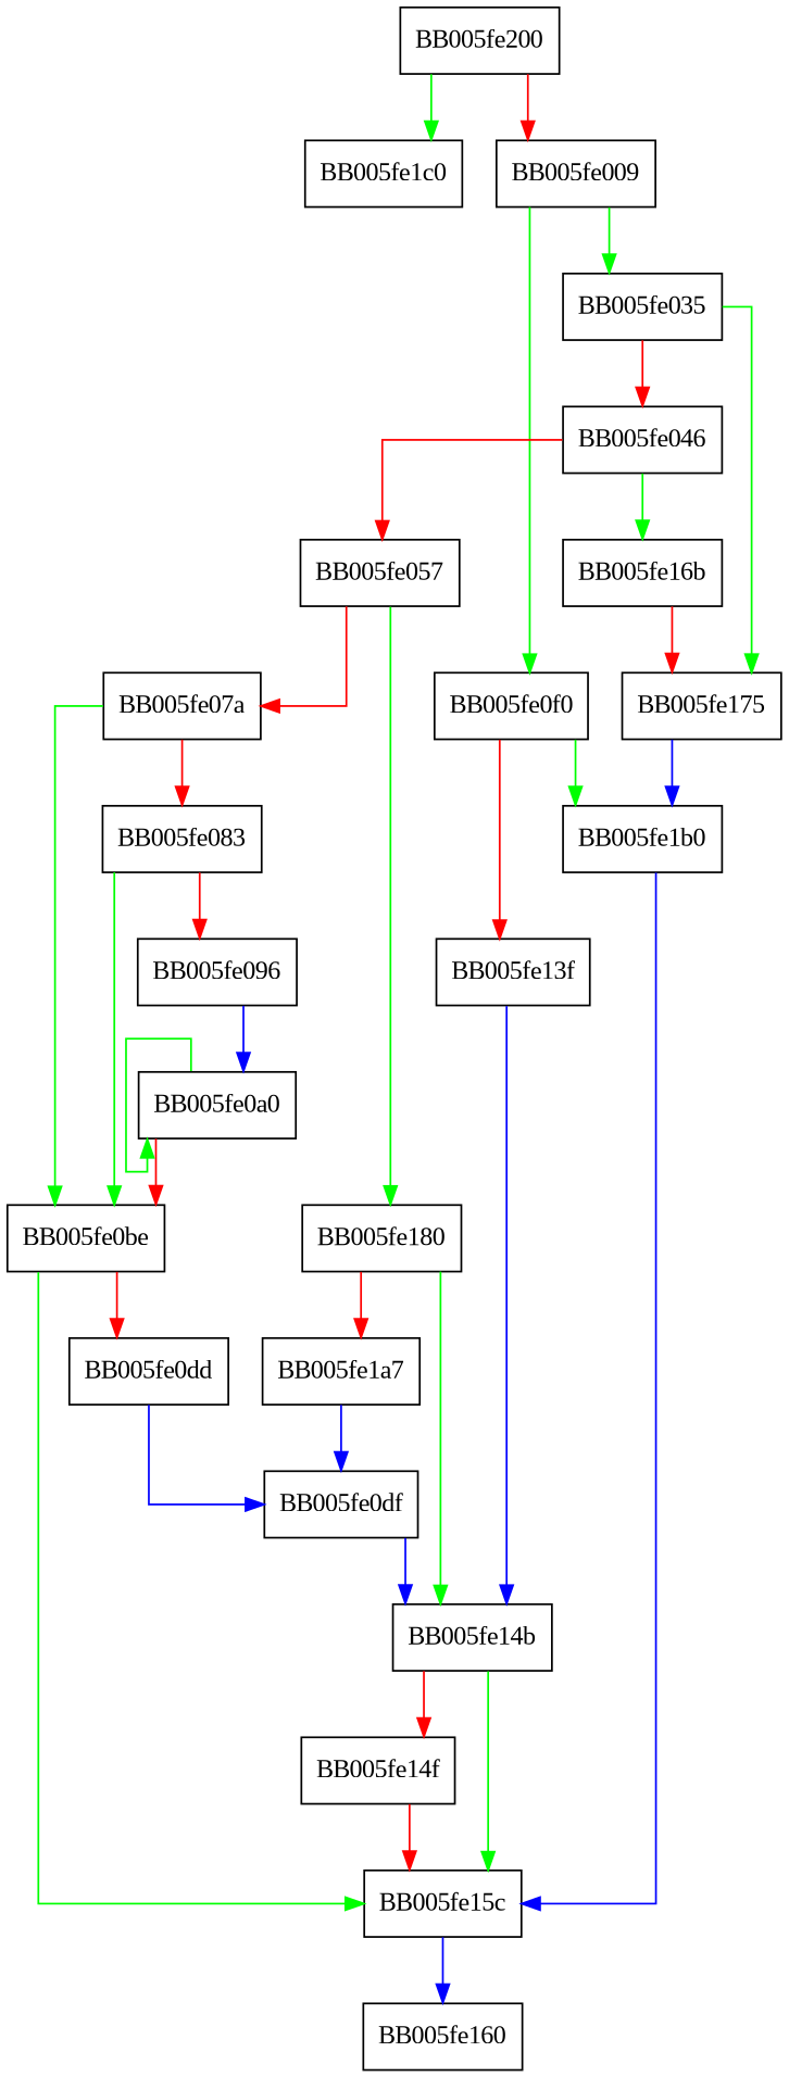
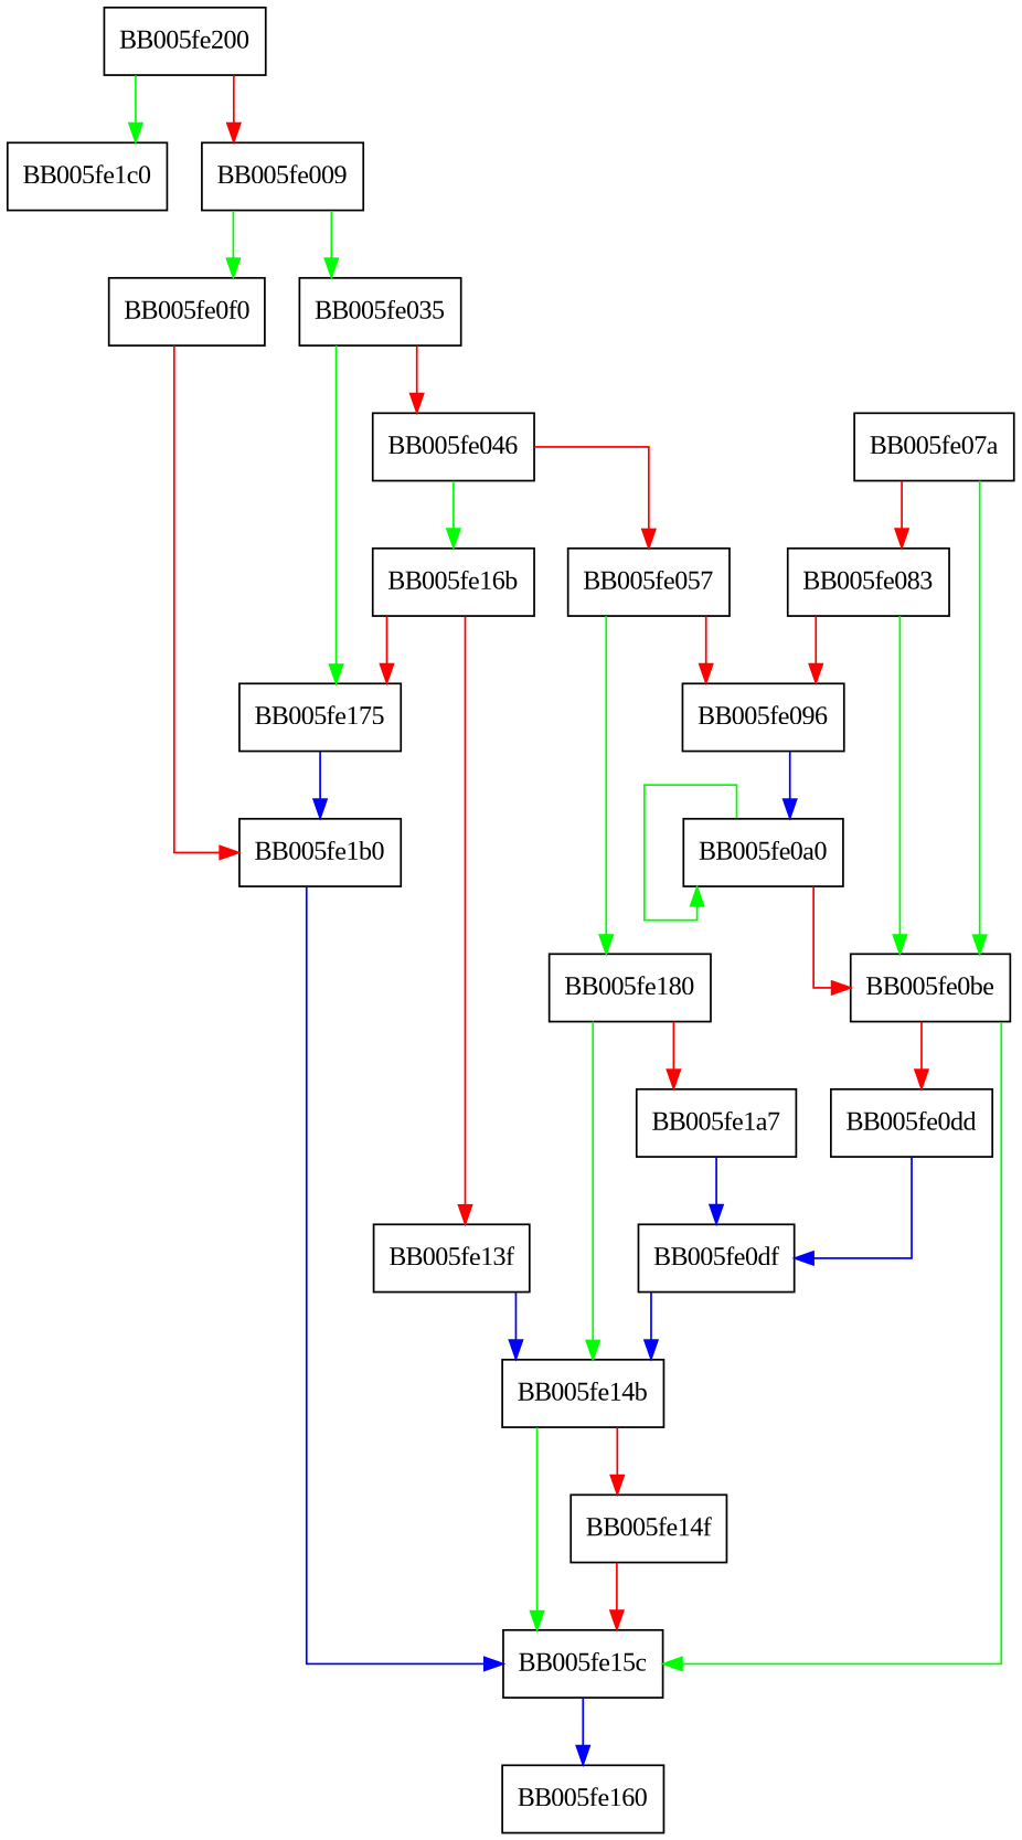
  digraph {
    fontname="Liberation Serif"
    splines=ortho
    node [fontname="Liberation Serif" shape=box]
    edge [color=green fontname="Liberation Serif"]
    n1 [label=BB005fe200]
    BB005fe1c0
    BB005fe009
    BB005fe0f0
    BB005fe035
    BB005fe1b0
    BB005fe13f
    BB005fe175
    BB005fe046
    BB005fe15c
    BB005fe14b
    BB005fe16b
    BB005fe057
    BB005fe180
    BB005fe07a
    BB005fe1a7
    BB005fe0be
    BB005fe083
    BB005fe14f
    BB005fe0df
    BB005fe0dd
    BB005fe096
    BB005fe160
    BB005fe0a0
    n1 -> BB005fe1c0
    n1 -> BB005fe009 [color=red]
    BB005fe009 -> BB005fe0f0
    BB005fe009 -> BB005fe035
-   BB005fe0f0 -> BB005fe1b0
-   BB005fe0f0 -> BB005fe13f [color=red]
+   BB005fe0f0 -> BB005fe1b0 [color=red]
+   BB005fe16b -> BB005fe13f [color=red]
    BB005fe035 -> BB005fe175
    BB005fe035 -> BB005fe046 [color=red]
    BB005fe1b0 -> BB005fe15c [color=blue]
    BB005fe13f -> BB005fe14b [color=blue]
    BB005fe175 -> BB005fe1b0 [color=blue]
    BB005fe046 -> BB005fe16b
    BB005fe046 -> BB005fe057 [color=red]
    BB005fe15c -> BB005fe160 [color=blue]
    BB005fe14b -> BB005fe15c
    BB005fe14b -> BB005fe14f [color=red]
    BB005fe16b -> BB005fe175 [color=red]
    BB005fe057 -> BB005fe180
-   BB005fe057 -> BB005fe07a [color=red]
+   BB005fe057 -> BB005fe096 [color=red]
    BB005fe180 -> BB005fe14b
    BB005fe180 -> BB005fe1a7 [color=red]
    BB005fe07a -> BB005fe0be
    BB005fe07a -> BB005fe083 [color=red]
    BB005fe1a7 -> BB005fe0df [color=blue]
    BB005fe0be -> BB005fe15c
    BB005fe0be -> BB005fe0dd [color=red]
    BB005fe083 -> BB005fe0be
    BB005fe083 -> BB005fe096 [color=red]
    BB005fe14f -> BB005fe15c [color=red]
    BB005fe0df -> BB005fe14b [color=blue]
    BB005fe0dd -> BB005fe0df [color=blue]
    BB005fe096 -> BB005fe0a0 [color=blue]
    BB005fe0a0 -> BB005fe0be [color=red]
    BB005fe0a0 -> BB005fe0a0
  }
